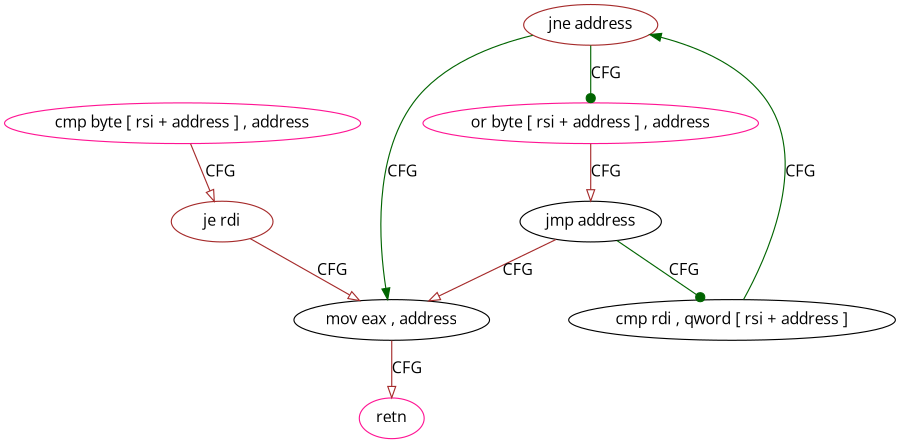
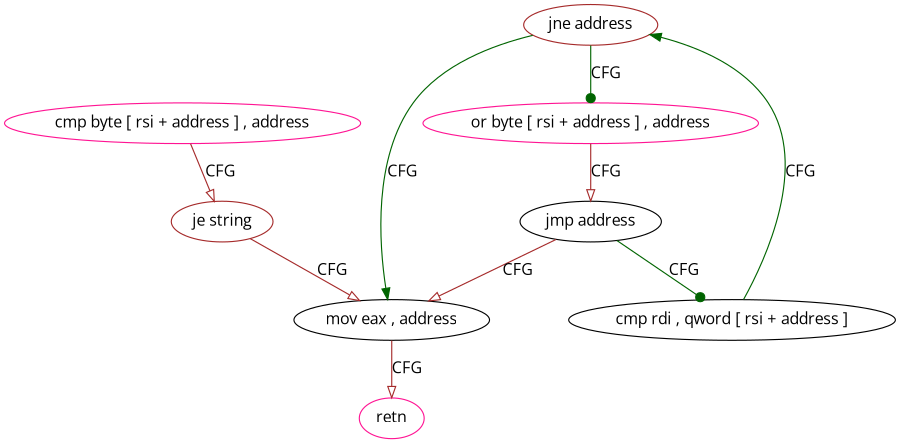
  digraph {
    fontname="Open Sans"
    node [color=deeppink fontname="Open Sans"]
    edge [arrowhead=onormal color=brown fontname="Open Sans"]
    n1 [label="cmp byte [ rsi + address ] , address"]
-   n2 [color=brown label="je rdi"]
+   n2 [color=brown label="je string"]
    n3 [color=black label="mov eax , address"]
    n4 [color=black label="cmp rdi , qword [ rsi + address ]"]
    n5 [color=brown label="jne address"]
    n6 [label=retn]
    n7 [label="or byte [ rsi + address ] , address"]
    n8 [color=black label="jmp address"]
    n1 -> n2 [label=CFG]
    n2 -> n3 [label=CFG]
    n3 -> n6 [label=CFG]
    n4 -> n5 [arrowhead=normal color=darkgreen label=CFG]
    n5 -> n3 [arrowhead=normal color=darkgreen label=CFG]
    n5 -> n7 [arrowhead=dot color=darkgreen label=CFG]
    n7 -> n8 [label=CFG]
    n8 -> n3 [label=CFG]
    n8 -> n4 [arrowhead=dot color=darkgreen label=CFG]
  }
